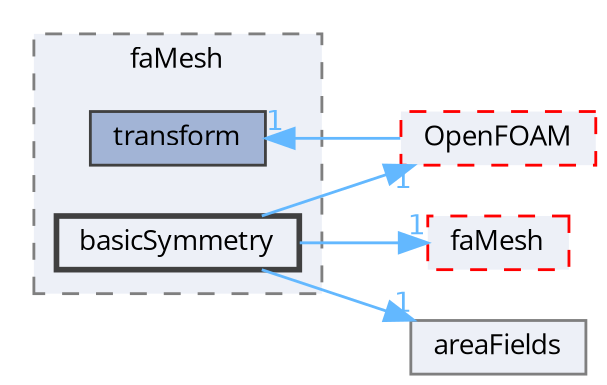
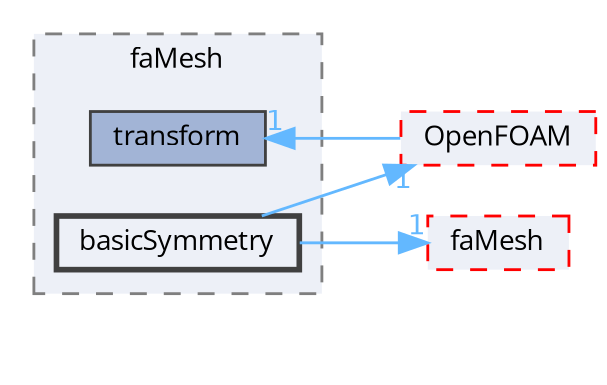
  digraph {
    compound=true
    fontname="Open Sans"
    rankdir=LR
    node [color=grey25 fillcolor="#edf0f7" fontname="Open Sans" fontsize=10 shape=box style=filled]
    edge [color=steelblue1 fontcolor=steelblue1 fontname="Open Sans" fontsize=10 headlabel=1 labeldistance=1.5 labelfontname=Helvetica labelfontsize=10]
    n1 [fillcolor="#a2b4d6" height=0.2 label=transform width=0.4]
    n2 [height=0.2 label=basicSymmetry style="filled,bold" width=0.4]
    n3 [color=red height=0.2 label=OpenFOAM style="filled,dashed" width=0.4]
    n4 [color=red height=0.2 label=faMesh style="filled,dashed" width=0.4]
-   n5 [color=grey50 height=0.2 label=areaFields width=0.4]
    subgraph cluster_1 {
      bgcolor="#edf0f7"
      fontsize=10
      label=faMesh
      pencolor=grey50
      style="filled,dashed"
      n1
      n2
    }
    n2 -> n3
    n2 -> n4
-   n2 -> n5
    n3 -> n1
  }
